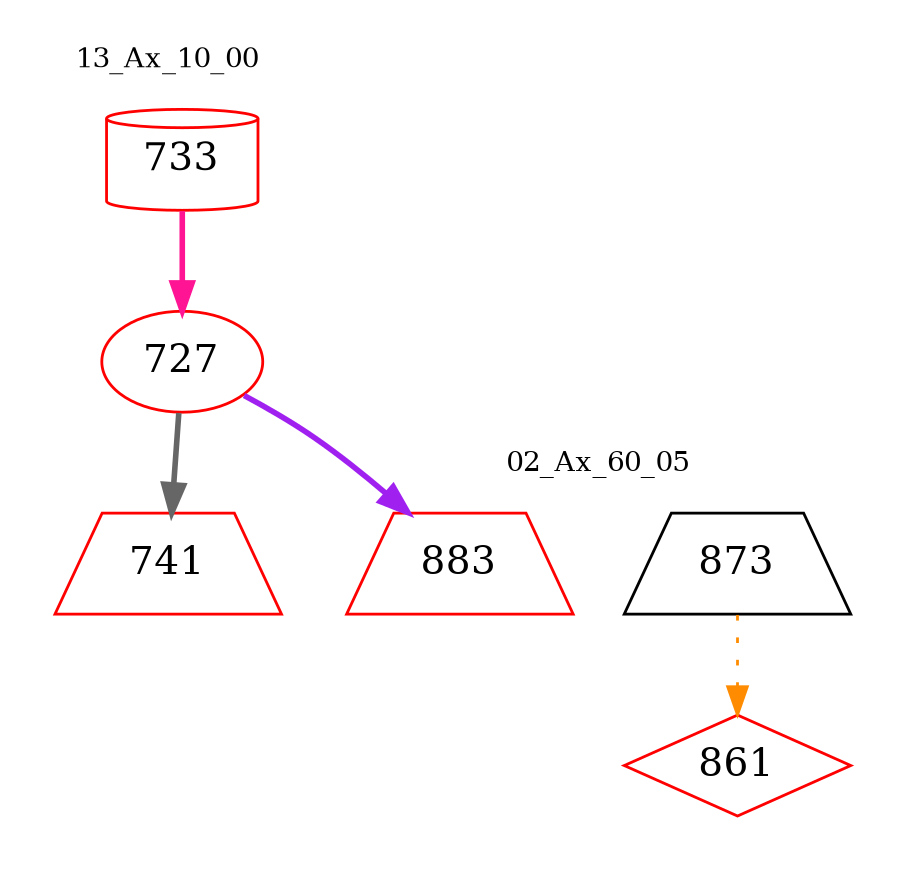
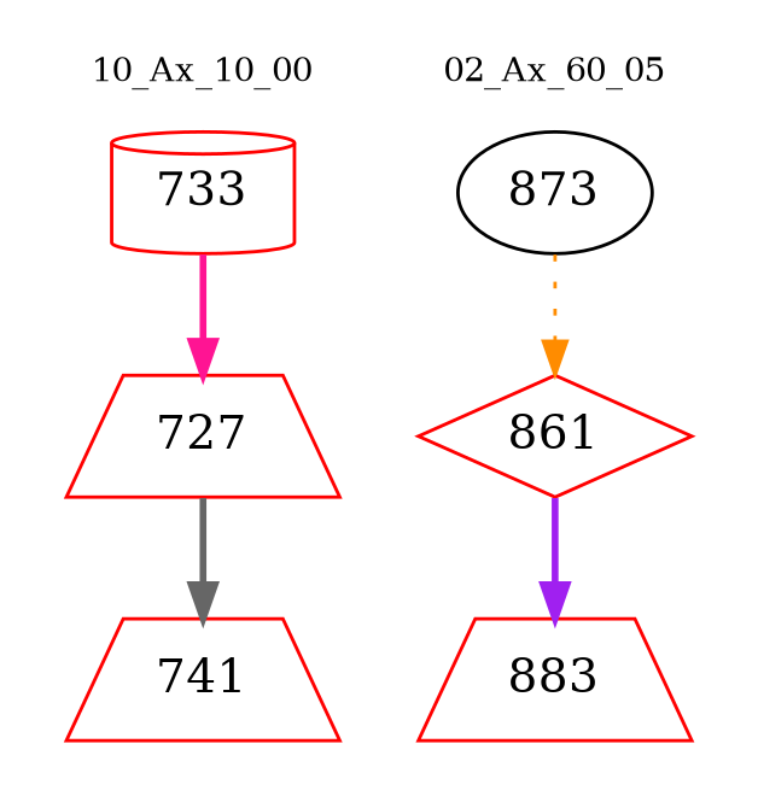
  digraph {
    node [color=red shape=ellipse]
    edge [style=bold]
    n1 [label=733 shape=cylinder]
-   n2 [label=727]
+   n2 [label=727 shape=trapezium]
    n3 [label=741 shape=trapezium]
-   n4 [color=black label=873 shape=trapezium]
+   n4 [color=black label=873]
    n5 [label=861 shape=diamond]
    n6 [label=883 shape=trapezium]
    subgraph cluster_1 {
      color=white
      fontsize=10
-     label="13_Ax_10_00"
+     label="10_Ax_10_00"
      n1
      n2
      n3
    }
    subgraph cluster_2 {
      color=white
      fontsize=10
      label="02_Ax_60_05"
      n4
      n5
      n6
    }
    n1 -> n2 [color=deeppink]
    n2 -> n3 [color=gray40]
    n4 -> n5 [color=darkorange style=dotted]
-   n2 -> n6 [color=purple]
+   n5 -> n6 [color=purple]
  }
